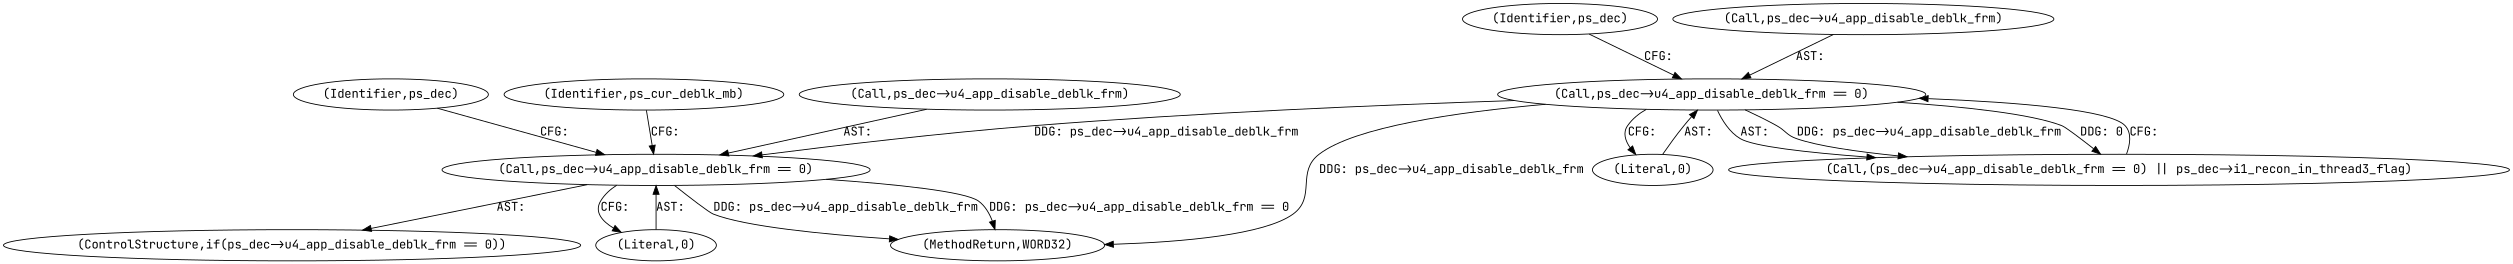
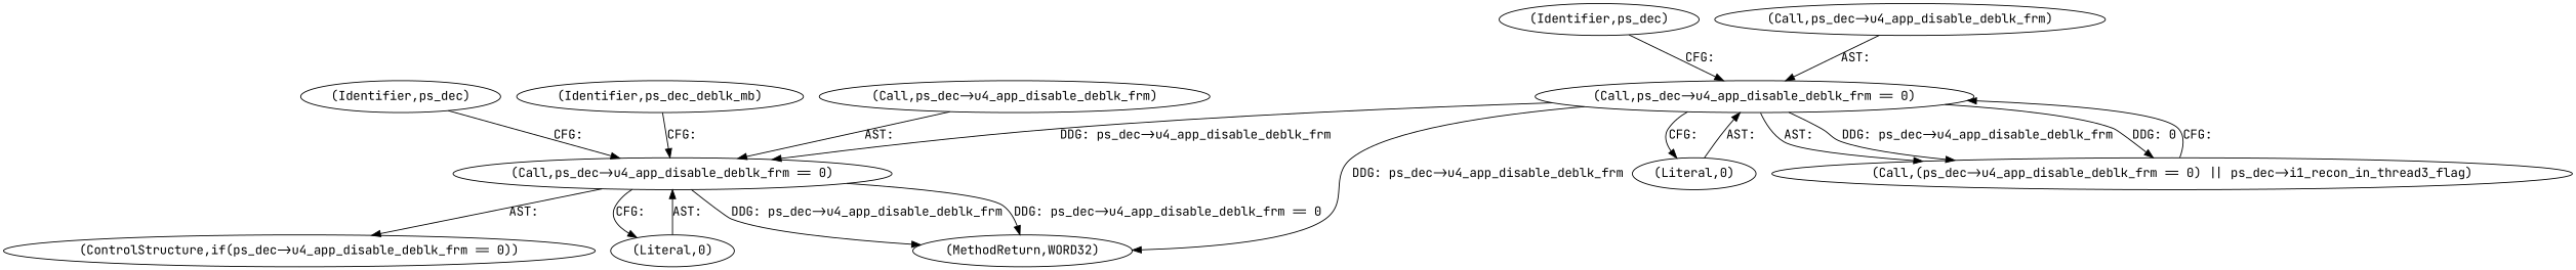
  digraph {
    fontname="JetBrains Mono"
    node [fontname="JetBrains Mono"]
    edge [fontname="JetBrains Mono"]
    n1 [label="(Call,ps_dec->u4_app_disable_deblk_frm == 0)"]
    n2 [label="(ControlStructure,if(ps_dec->u4_app_disable_deblk_frm == 0))"]
    n3 [label="(Literal,0)"]
    n4 [label="(MethodReturn,WORD32)"]
    n5 [label="(Call,ps_dec->u4_app_disable_deblk_frm == 0)"]
    n6 [label="(Literal,0)"]
    n7 [label="(Call,(ps_dec->u4_app_disable_deblk_frm == 0) || ps_dec->i1_recon_in_thread3_flag)"]
    n8 [label="(Identifier,ps_dec)"]
    n9 [label="(Call,ps_dec->u4_app_disable_deblk_frm)"]
    n10 [label="(Identifier,ps_dec)"]
-   n11 [label="(Identifier,ps_cur_deblk_mb)"]
+   n11 [label="(Identifier,ps_dec_deblk_mb)"]
    n12 [label="(Call,ps_dec->u4_app_disable_deblk_frm)"]
    n1 -> n2 [label="AST: "]
    n1 -> n3 [label="CFG: "]
    n1 -> n4 [label="DDG: ps_dec->u4_app_disable_deblk_frm"]
    n1 -> n4 [label="DDG: ps_dec->u4_app_disable_deblk_frm == 0"]
    n3 -> n1 [label="AST: "]
    n5 -> n1 [label="DDG: ps_dec->u4_app_disable_deblk_frm"]
    n5 -> n4 [label="DDG: ps_dec->u4_app_disable_deblk_frm"]
    n5 -> n6 [label="CFG: "]
    n5 -> n7 [label="AST: "]
    n5 -> n7 [label="DDG: ps_dec->u4_app_disable_deblk_frm"]
    n5 -> n7 [label="DDG: 0"]
    n6 -> n5 [label="AST: "]
    n7 -> n5 [label="CFG: "]
    n8 -> n5 [label="CFG: "]
    n9 -> n5 [label="AST: "]
    n10 -> n1 [label="CFG: "]
    n11 -> n1 [label="CFG: "]
    n12 -> n1 [label="AST: "]
  }
